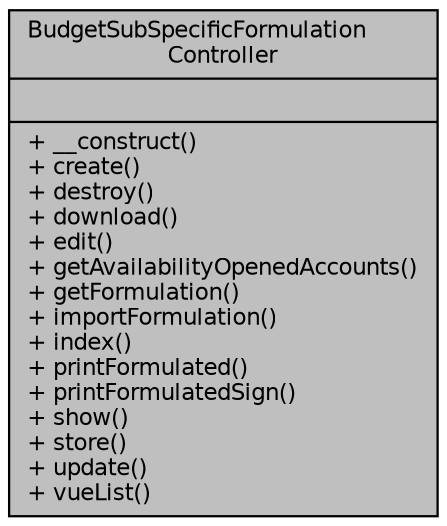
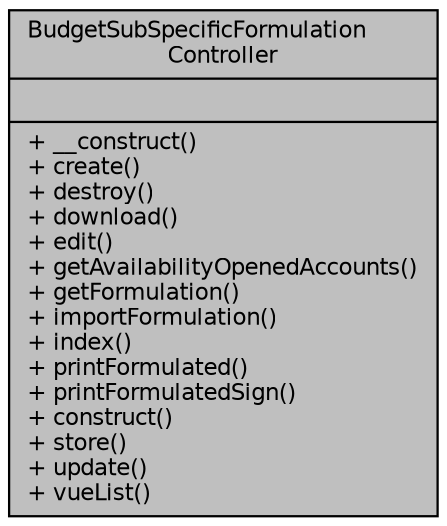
  digraph {
-   n1 [color=black fillcolor=grey75 fontcolor=black fontname=Helvetica fontsize=10 height=0.2 label="{BudgetSubSpecificFormulation\lController\n||+ __construct()\l+ create()\l+ destroy()\l+ download()\l+ edit()\l+ getAvailabilityOpenedAccounts()\l+ getFormulation()\l+ importFormulation()\l+ index()\l+ printFormulated()\l+ printFormulatedSign()\l+ show()\l+ store()\l+ update()\l+ vueList()\l}" shape=record style=filled width=0.4]
+   n1 [color=black fillcolor=grey75 fontcolor=black fontname=Helvetica fontsize=10 height=0.2 label="{BudgetSubSpecificFormulation\lController\n||+ __construct()\l+ create()\l+ destroy()\l+ download()\l+ edit()\l+ getAvailabilityOpenedAccounts()\l+ getFormulation()\l+ importFormulation()\l+ index()\l+ printFormulated()\l+ printFormulatedSign()\l+ construct()\l+ store()\l+ update()\l+ vueList()\l}" shape=record style=filled width=0.4]
  }
